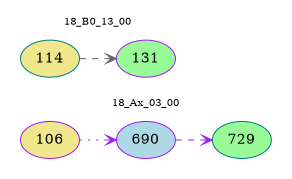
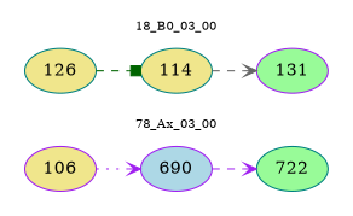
  digraph {
    rankdir=LR
    node [color=purple fillcolor=khaki style=filled]
    edge [arrowhead=vee color=purple style=dashed]
    n1 [label=106]
    n2 [fillcolor=lightblue label=690]
-   n3 [color=teal fillcolor=palegreen label=729]
+   n3 [color=teal fillcolor=palegreen label=722]
+   n4 [color=teal label=126]
    n5 [color=teal label=114]
    n6 [fillcolor=palegreen label=131]
    subgraph cluster_1 {
      color=white
      fontsize=10
-     label="18_Ax_03_00"
+     label="78_Ax_03_00"
      n1
      n2
      n3
    }
    subgraph cluster_2 {
      color=white
      fontsize=10
-     label="18_B0_13_00"
+     label="18_B0_03_00"
+     n4
      n5
      n6
    }
    n1 -> n2 [style=dotted]
    n2 -> n3
+   n4 -> n5 [arrowhead=box color=darkgreen]
    n5 -> n6 [color=gray40]
  }
